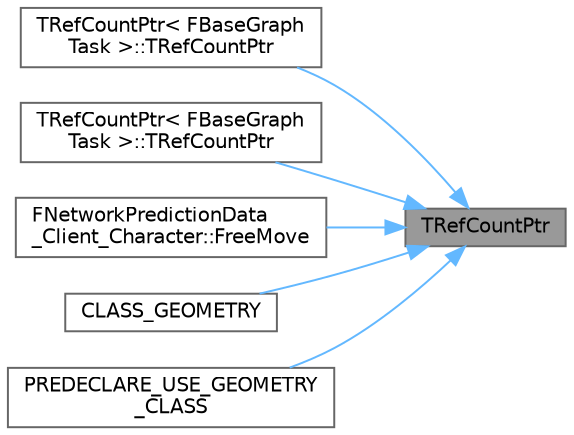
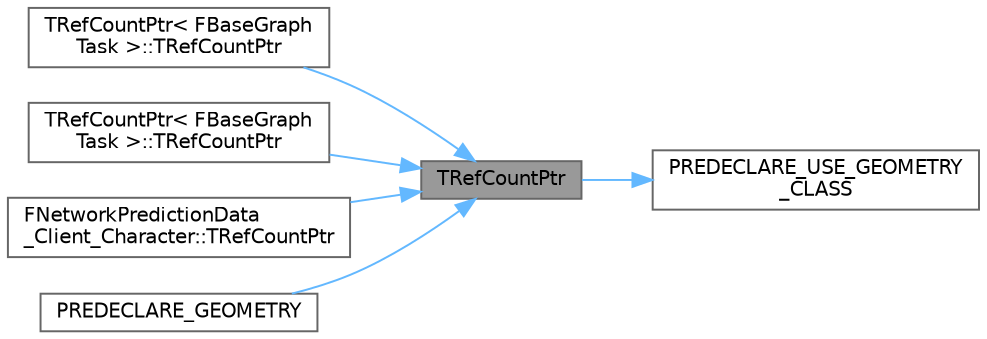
  digraph {
    rankdir=RL
    node [color=grey40 fillcolor=white fontname=Helvetica fontsize=10 shape=box style=filled]
    edge [color=steelblue1 dir=back fontname=Helvetica fontsize=10 labelfontname=Helvetica labelfontsize=10 style=solid]
    n1 [color=gray40 fillcolor=grey60 fontcolor=black height=0.2 label=TRefCountPtr width=0.4]
    n2 [height=0.2 label="TRefCountPtr\< FBaseGraph\lTask \>::TRefCountPtr" width=0.4]
    n3 [height=0.2 label="TRefCountPtr\< FBaseGraph\lTask \>::TRefCountPtr" width=0.4]
-   n4 [height=0.2 label="FNetworkPredictionData\l_Client_Character::FreeMove" width=0.4]
-   n5 [height=0.2 label=CLASS_GEOMETRY width=0.4]
+   n4 [height=0.2 label="FNetworkPredictionData\l_Client_Character::TRefCountPtr" width=0.4]
+   n5 [height=0.2 label=PREDECLARE_GEOMETRY width=0.4]
    n6 [height=0.2 label="PREDECLARE_USE_GEOMETRY\l_CLASS" width=0.4]
    n1 -> n2
    n1 -> n3
    n1 -> n4
    n1 -> n5
-   n1 -> n6
+   n6 -> n1
  }
